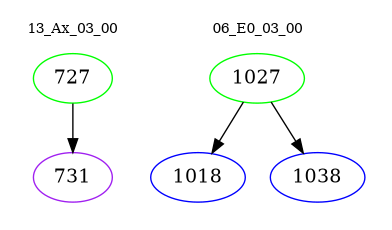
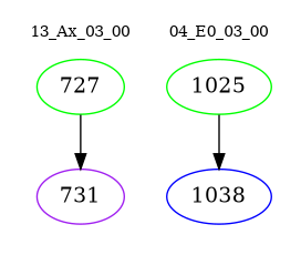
  digraph {
    node [color=green]
    edge [color=black]
    n1 [label=727]
    n2 [color=purple label=731]
-   n3 [label=1027]
-   n4 [color=blue label=1018]
+   n3 [label=1025]
    n5 [color=blue label=1038]
    subgraph cluster_1 {
      color=white
      fontsize=10
      label="13_Ax_03_00"
      n1
      n2
    }
    subgraph cluster_2 {
      color=white
      fontsize=10
-     label="06_E0_03_00"
+     label="04_E0_03_00"
      n3
-     n4
      n5
    }
    n1 -> n2
-   n3 -> n4
    n3 -> n5
  }
